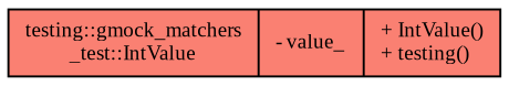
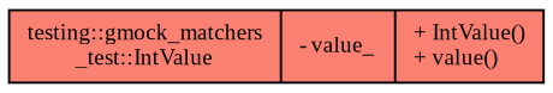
  digraph {
    rankdir=LR
    fontname="Liberation Serif"
-   n1 [color=black fillcolor=salmon fontcolor=black fontname="Liberation Serif" fontsize=10 height=0.2 label="{testing::gmock_matchers\l_test::IntValue\n|- value_\l|+ IntValue()\l+ testing()\l}" shape=record style=filled width=0.4]
+   n1 [color=black fillcolor=salmon fontcolor=black fontname="Liberation Serif" fontsize=10 height=0.2 label="{testing::gmock_matchers\l_test::IntValue\n|- value_\l|+ IntValue()\l+ value()\l}" shape=record style=filled width=0.4]
  }
